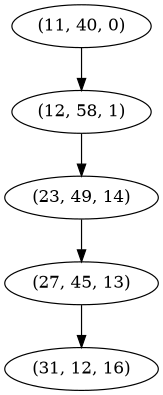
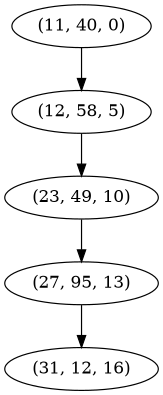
  digraph {
    n1 [label="(11, 40, 0)"]
-   "(12, 58, 1)"
-   "(23, 49, 10)" [label="(23, 49, 14)"]
-   "(27, 45, 13)"
+   "(12, 58, 1)" [label="(12, 58, 5)"]
+   "(23, 49, 10)"
+   "(27, 45, 13)" [label="(27, 95, 13)"]
    n5 [label="(31, 12, 16)"]
    n1 -> "(12, 58, 1)"
    "(12, 58, 1)" -> "(23, 49, 10)"
    "(23, 49, 10)" -> "(27, 45, 13)"
    "(27, 45, 13)" -> n5
  }
